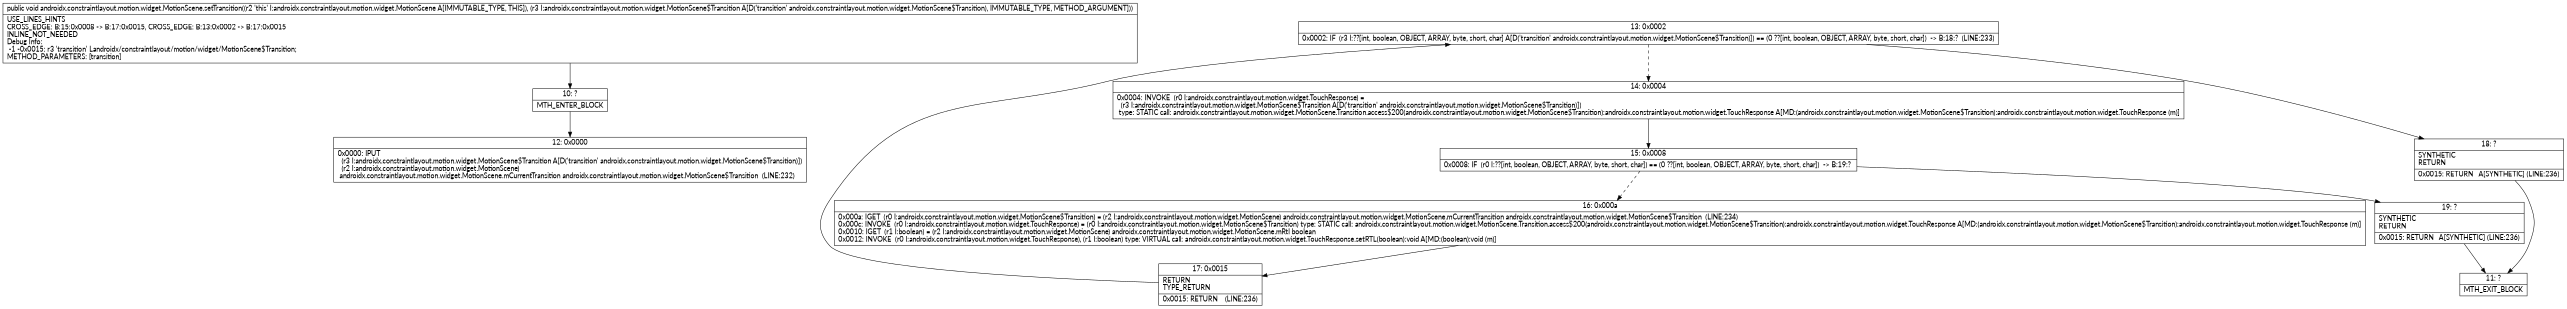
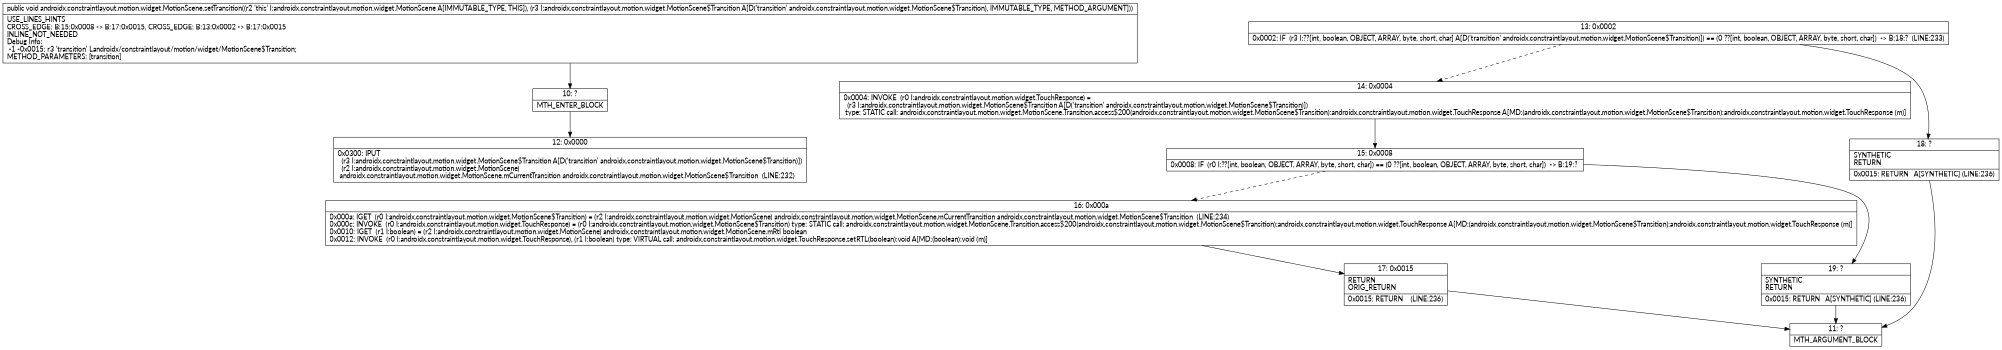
  digraph {
    fontname=Lato
    node [fontname=Lato shape=record]
    edge [fontname=Lato]
    n1 [label="{10\:\ ?|MTH_ENTER_BLOCK\l}"]
-   n2 [label="{12\:\ 0x0000|0x0000: IPUT  \l  (r3 I:androidx.constraintlayout.motion.widget.MotionScene$Transition A[D('transition' androidx.constraintlayout.motion.widget.MotionScene$Transition)])\l  (r2 I:androidx.constraintlayout.motion.widget.MotionScene)\l androidx.constraintlayout.motion.widget.MotionScene.mCurrentTransition androidx.constraintlayout.motion.widget.MotionScene$Transition  (LINE:232)\l}"]
+   n2 [label="{12\:\ 0x0000|0x0300: IPUT  \l  (r3 I:androidx.constraintlayout.motion.widget.MotionScene$Transition A[D('transition' androidx.constraintlayout.motion.widget.MotionScene$Transition)])\l  (r2 I:androidx.constraintlayout.motion.widget.MotionScene)\l androidx.constraintlayout.motion.widget.MotionScene.mCurrentTransition androidx.constraintlayout.motion.widget.MotionScene$Transition  (LINE:232)\l}"]
    n3 [label="{13\:\ 0x0002|0x0002: IF  (r3 I:??[int, boolean, OBJECT, ARRAY, byte, short, char] A[D('transition' androidx.constraintlayout.motion.widget.MotionScene$Transition)]) == (0 ??[int, boolean, OBJECT, ARRAY, byte, short, char])  \-\> B:18:?  (LINE:233)\l}"]
    n4 [label="{14\:\ 0x0004|0x0004: INVOKE  (r0 I:androidx.constraintlayout.motion.widget.TouchResponse) = \l  (r3 I:androidx.constraintlayout.motion.widget.MotionScene$Transition A[D('transition' androidx.constraintlayout.motion.widget.MotionScene$Transition)])\l type: STATIC call: androidx.constraintlayout.motion.widget.MotionScene.Transition.access$200(androidx.constraintlayout.motion.widget.MotionScene$Transition):androidx.constraintlayout.motion.widget.TouchResponse A[MD:(androidx.constraintlayout.motion.widget.MotionScene$Transition):androidx.constraintlayout.motion.widget.TouchResponse (m)]\l}"]
    n5 [label="{18\:\ ?|SYNTHETIC\lRETURN\l|0x0015: RETURN   A[SYNTHETIC] (LINE:236)\l}"]
    n6 [label="{15\:\ 0x0008|0x0008: IF  (r0 I:??[int, boolean, OBJECT, ARRAY, byte, short, char]) == (0 ??[int, boolean, OBJECT, ARRAY, byte, short, char])  \-\> B:19:? \l}"]
-   n7 [label="{11\:\ ?|MTH_EXIT_BLOCK\l}"]
+   n7 [label="{11\:\ ?|MTH_ARGUMENT_BLOCK\l}"]
    n8 [label="{16\:\ 0x000a|0x000a: IGET  (r0 I:androidx.constraintlayout.motion.widget.MotionScene$Transition) = (r2 I:androidx.constraintlayout.motion.widget.MotionScene) androidx.constraintlayout.motion.widget.MotionScene.mCurrentTransition androidx.constraintlayout.motion.widget.MotionScene$Transition  (LINE:234)\l0x000c: INVOKE  (r0 I:androidx.constraintlayout.motion.widget.TouchResponse) = (r0 I:androidx.constraintlayout.motion.widget.MotionScene$Transition) type: STATIC call: androidx.constraintlayout.motion.widget.MotionScene.Transition.access$200(androidx.constraintlayout.motion.widget.MotionScene$Transition):androidx.constraintlayout.motion.widget.TouchResponse A[MD:(androidx.constraintlayout.motion.widget.MotionScene$Transition):androidx.constraintlayout.motion.widget.TouchResponse (m)]\l0x0010: IGET  (r1 I:boolean) = (r2 I:androidx.constraintlayout.motion.widget.MotionScene) androidx.constraintlayout.motion.widget.MotionScene.mRtl boolean \l0x0012: INVOKE  (r0 I:androidx.constraintlayout.motion.widget.TouchResponse), (r1 I:boolean) type: VIRTUAL call: androidx.constraintlayout.motion.widget.TouchResponse.setRTL(boolean):void A[MD:(boolean):void (m)]\l}"]
    n9 [label="{19\:\ ?|SYNTHETIC\lRETURN\l|0x0015: RETURN   A[SYNTHETIC] (LINE:236)\l}"]
-   n10 [label="{17\:\ 0x0015|RETURN\lTYPE_RETURN\l|0x0015: RETURN    (LINE:236)\l}"]
+   n10 [label="{17\:\ 0x0015|RETURN\lORIG_RETURN\l|0x0015: RETURN    (LINE:236)\l}"]
    n11 [label="{public void androidx.constraintlayout.motion.widget.MotionScene.setTransition((r2 'this' I:androidx.constraintlayout.motion.widget.MotionScene A[IMMUTABLE_TYPE, THIS]), (r3 I:androidx.constraintlayout.motion.widget.MotionScene$Transition A[D('transition' androidx.constraintlayout.motion.widget.MotionScene$Transition), IMMUTABLE_TYPE, METHOD_ARGUMENT]))  | USE_LINES_HINTS\lCROSS_EDGE: B:15:0x0008 \-\> B:17:0x0015, CROSS_EDGE: B:13:0x0002 \-\> B:17:0x0015\lINLINE_NOT_NEEDED\lDebug Info:\l  \-1 \-0x0015: r3 'transition' Landroidx\/constraintlayout\/motion\/widget\/MotionScene$Transition;\lMETHOD_PARAMETERS: [transition]\l}"]
    n1 -> n2
    n3 -> n4 [style=dashed]
    n3 -> n5
    n4 -> n6
    n5 -> n7
    n6 -> n8 [style=dashed]
    n6 -> n9
    n8 -> n10
    n9 -> n7
-   n10 -> n3
+   n10 -> n7
    n11 -> n1
  }
